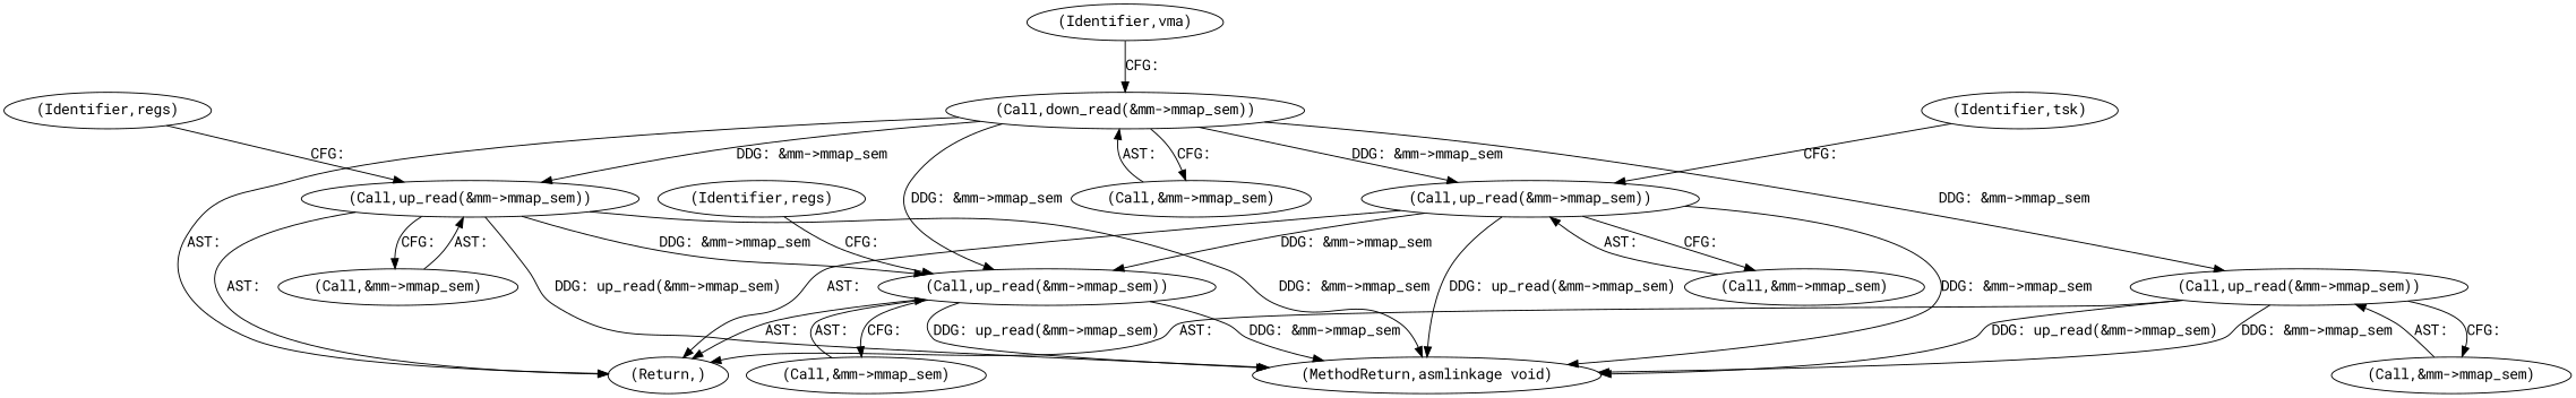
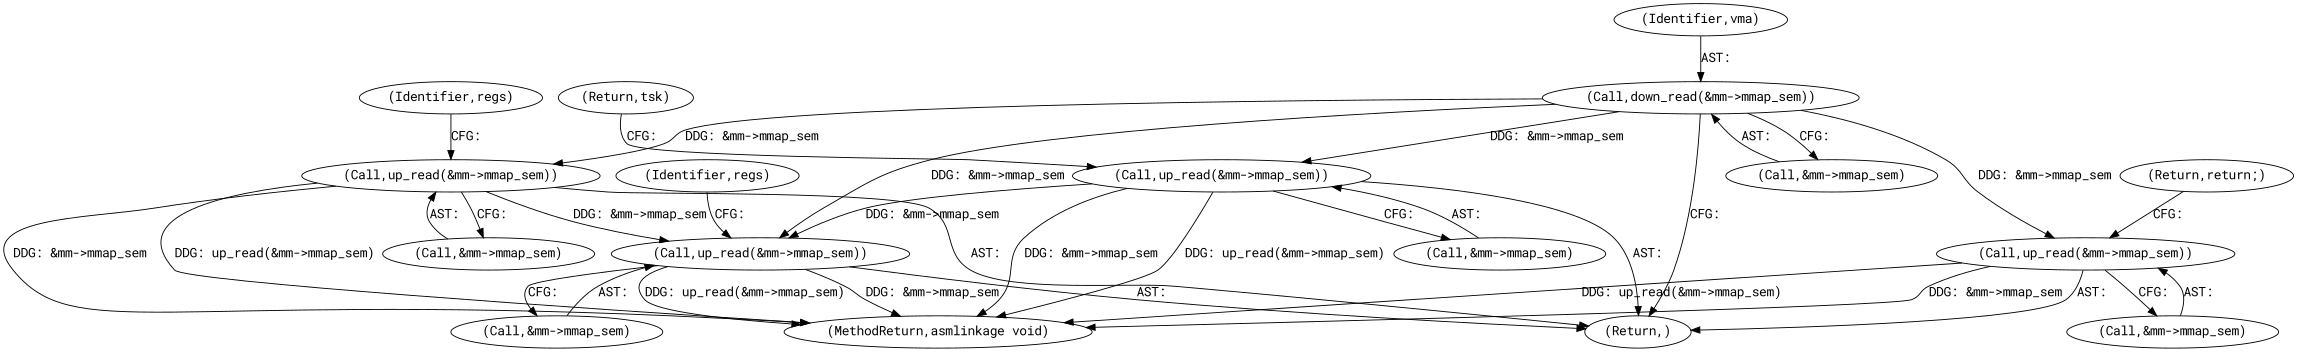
  digraph {
    fontname="Roboto Mono"
    node [fontname="Roboto Mono"]
    edge [fontname="Roboto Mono"]
    n1 [label="(Call,down_read(&mm->mmap_sem))"]
    n2 [label="(Call,up_read(&mm->mmap_sem))"]
    n3 [label="(Call,up_read(&mm->mmap_sem))"]
    n4 [label="(Call,up_read(&mm->mmap_sem))"]
    n5 [label="(Call,up_read(&mm->mmap_sem))"]
    n6 [label="(Return,)"]
    n7 [label="(Call,&mm->mmap_sem)"]
    n8 [label="(MethodReturn,asmlinkage void)"]
    n9 [label="(Call,&mm->mmap_sem)"]
    n10 [label="(Call,&mm->mmap_sem)"]
    n11 [label="(Call,&mm->mmap_sem)"]
    n12 [label="(Call,&mm->mmap_sem)"]
+   n13 [label="(Return,return;)"]
    n14 [label="(Identifier,regs)"]
-   n15 [label="(Identifier,tsk)"]
+   n15 [label="(Return,tsk)"]
    n16 [label="(Identifier,regs)"]
    n17 [label="(Identifier,vma)"]
    n1 -> n2 [label="DDG: &mm->mmap_sem"]
    n1 -> n3 [label="DDG: &mm->mmap_sem"]
    n1 -> n4 [label="DDG: &mm->mmap_sem"]
    n1 -> n5 [label="DDG: &mm->mmap_sem"]
-   n1 -> n6 [label="AST: "]
+   n1 -> n6 [label="CFG: "]
    n1 -> n7 [label="CFG: "]
    n2 -> n6 [label="AST: "]
    n2 -> n8 [label="DDG: &mm->mmap_sem"]
    n2 -> n8 [label="DDG: up_read(&mm->mmap_sem)"]
    n2 -> n9 [label="CFG: "]
    n3 -> n4 [label="DDG: &mm->mmap_sem"]
    n3 -> n6 [label="AST: "]
    n3 -> n8 [label="DDG: &mm->mmap_sem"]
    n3 -> n8 [label="DDG: up_read(&mm->mmap_sem)"]
    n3 -> n10 [label="CFG: "]
    n4 -> n6 [label="AST: "]
    n4 -> n8 [label="DDG: up_read(&mm->mmap_sem)"]
    n4 -> n8 [label="DDG: &mm->mmap_sem"]
    n4 -> n11 [label="CFG: "]
    n5 -> n4 [label="DDG: &mm->mmap_sem"]
    n5 -> n6 [label="AST: "]
    n5 -> n8 [label="DDG: &mm->mmap_sem"]
    n5 -> n8 [label="DDG: up_read(&mm->mmap_sem)"]
    n5 -> n12 [label="CFG: "]
    n7 -> n1 [label="AST: "]
    n9 -> n2 [label="AST: "]
    n10 -> n3 [label="AST: "]
    n11 -> n4 [label="AST: "]
    n12 -> n5 [label="AST: "]
+   n13 -> n2 [label="CFG: "]
    n14 -> n3 [label="CFG: "]
    n15 -> n5 [label="CFG: "]
    n16 -> n4 [label="CFG: "]
-   n17 -> n1 [label="CFG: "]
+   n17 -> n1 [label="AST: "]
  }
